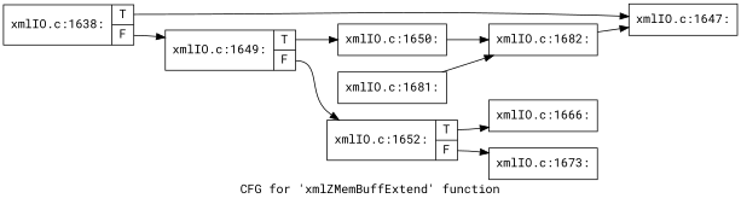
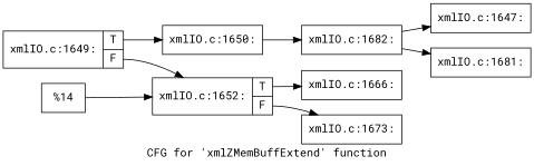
  digraph {
    fontname="Roboto Mono"
    label="CFG for 'xmlZMemBuffExtend' function"
    rankdir=LR
    node [fontname="Roboto Mono" shape=record]
    edge [fontname="Roboto Mono"]
-   n1 [label="{xmlIO.c:1638:|{<s0>T|<s1>F}}"]
    n2 [label="{xmlIO.c:1647:}"]
    n3 [label="{xmlIO.c:1649:|{<s0>T|<s1>F}}"]
    n4 [label="{xmlIO.c:1650:}"]
    n5 [label="{xmlIO.c:1652:|{<s0>T|<s1>F}}"]
    n6 [label="{xmlIO.c:1682:}"]
+   n7 [label="{%14}"]
    n8 [label="{xmlIO.c:1666:}"]
    n9 [label="{xmlIO.c:1673:}"]
    n10 [label="{xmlIO.c:1681:}"]
-   n1 -> n2 [tailport=s0]
-   n1 -> n3 [tailport=s1]
    n3 -> n4 [tailport=s0]
    n3 -> n5 [tailport=s1]
    n4 -> n6
    n5 -> n8 [tailport=s0]
    n5 -> n9 [tailport=s1]
    n6 -> n2
-   n10 -> n6
+   n7 -> n5
+   n6 -> n10
  }
